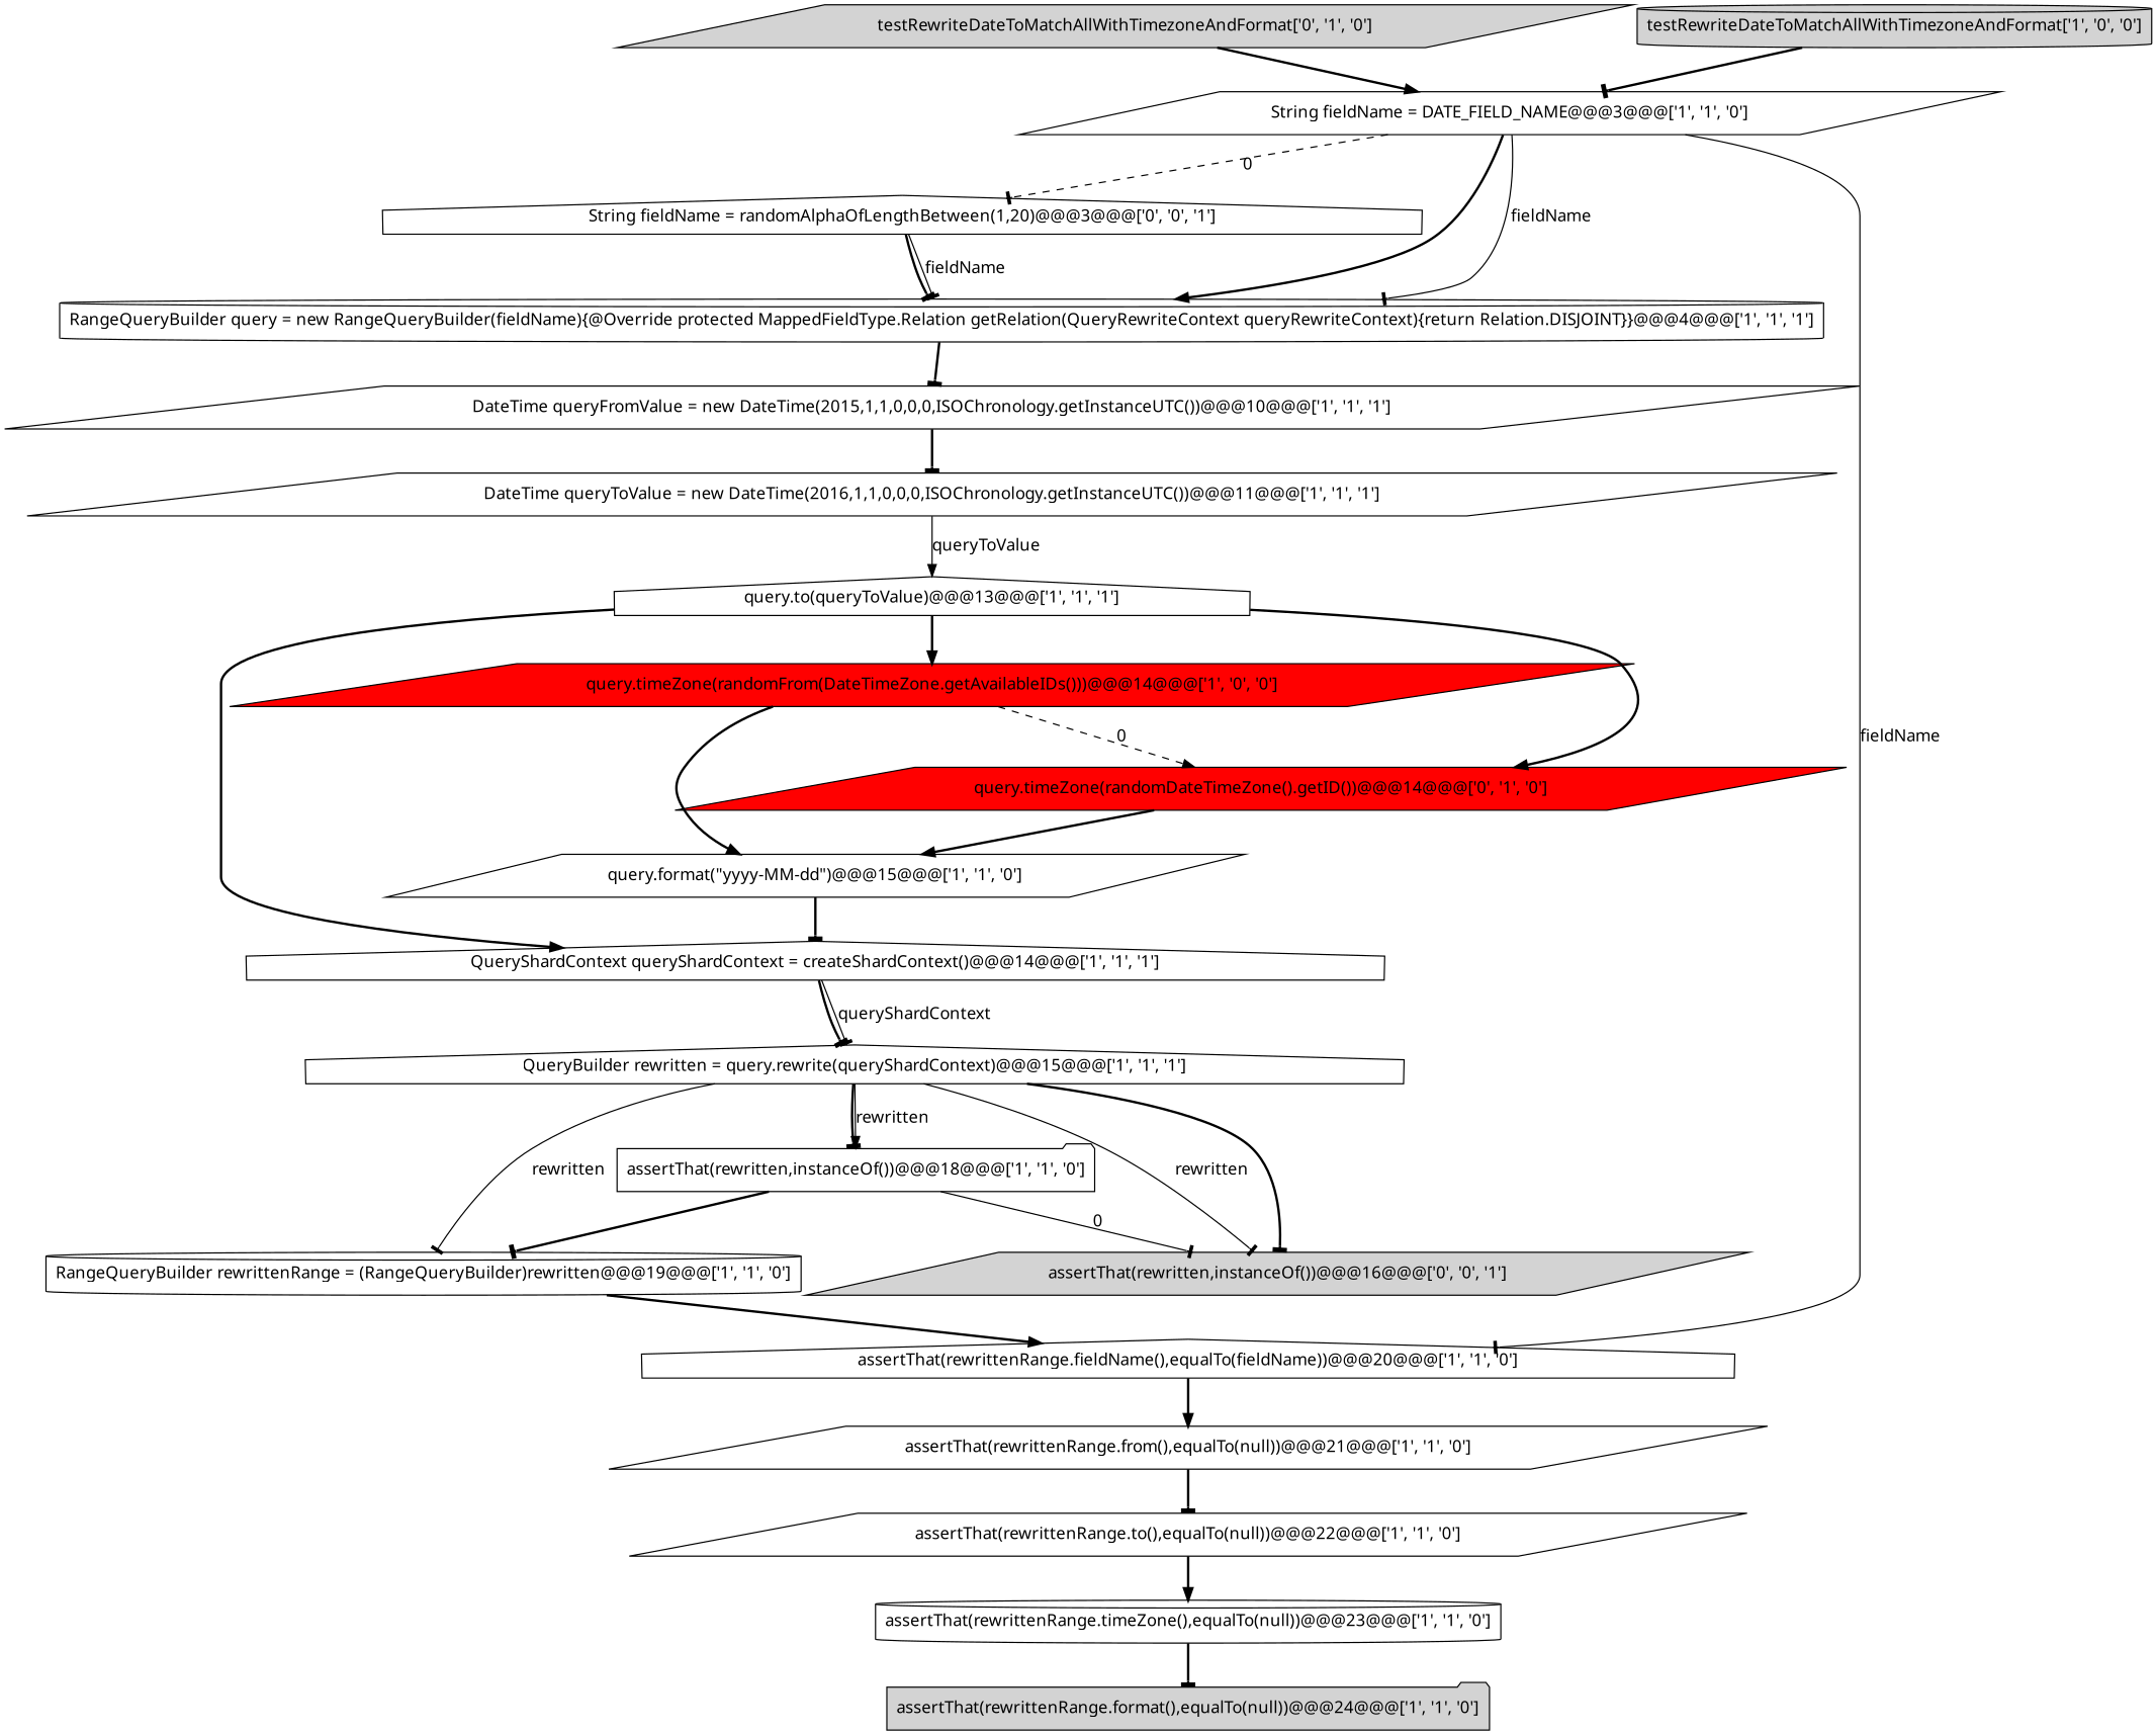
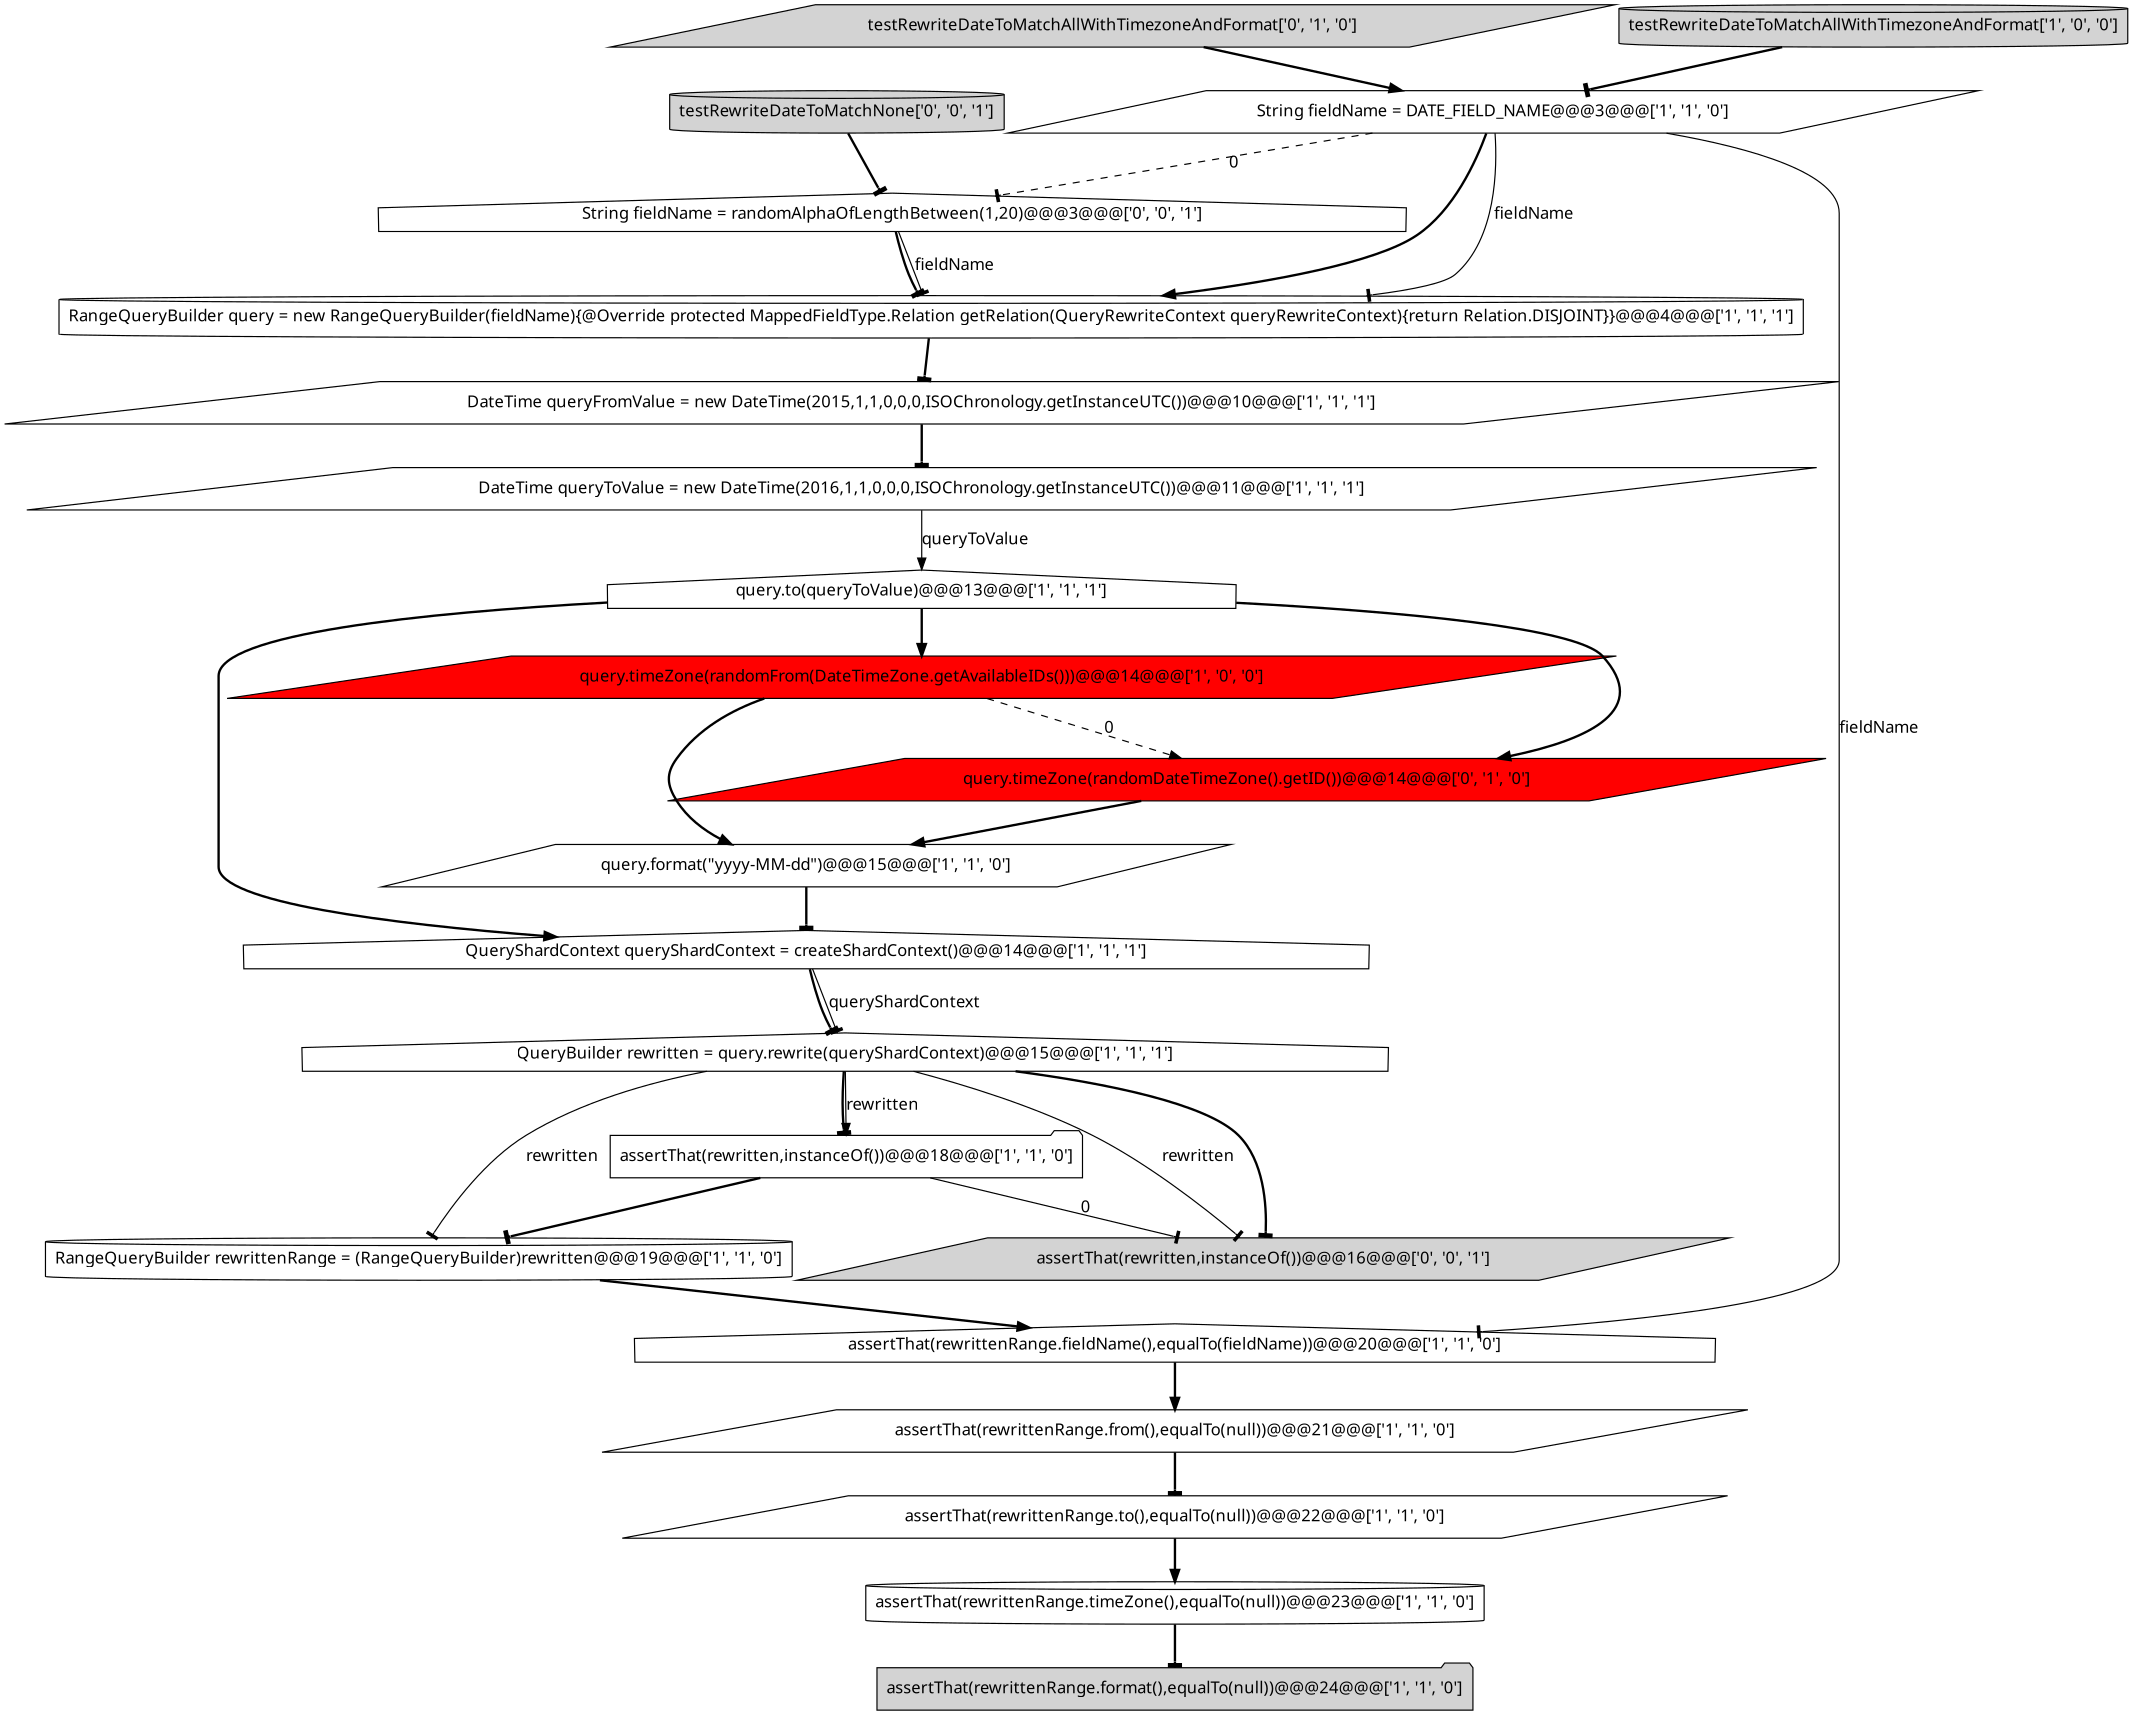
  digraph {
    fontname="Noto Sans"
    node [fillcolor=white fontname="Noto Sans" shape=parallelogram style=filled]
    edge [arrowhead=tee fontname="Noto Sans" style=bold]
    n1 [label="assertThat(rewrittenRange.from(),equalTo(null))@@@21@@@['1', '1', '0']"]
    n2 [label="assertThat(rewrittenRange.to(),equalTo(null))@@@22@@@['1', '1', '0']"]
    n3 [label="assertThat(rewrittenRange.timeZone(),equalTo(null))@@@23@@@['1', '1', '0']" shape=cylinder]
    n4 [label="String fieldName = randomAlphaOfLengthBetween(1,20)@@@3@@@['0', '0', '1']" shape=house]
    n5 [label="RangeQueryBuilder query = new RangeQueryBuilder(fieldName){@Override protected MappedFieldType.Relation getRelation(QueryRewriteContext queryRewriteContext){return Relation.DISJOINT}}@@@4@@@['1', '1', '1']" shape=cylinder]
    n6 [label="DateTime queryFromValue = new DateTime(2015,1,1,0,0,0,ISOChronology.getInstanceUTC())@@@10@@@['1', '1', '1']"]
    n7 [fillcolor=lightgray label="assertThat(rewrittenRange.format(),equalTo(null))@@@24@@@['1', '1', '0']" shape=folder]
    n8 [label="DateTime queryToValue = new DateTime(2016,1,1,0,0,0,ISOChronology.getInstanceUTC())@@@11@@@['1', '1', '1']"]
    n9 [label="query.to(queryToValue)@@@13@@@['1', '1', '1']" shape=house]
    n10 [label="QueryBuilder rewritten = query.rewrite(queryShardContext)@@@15@@@['1', '1', '1']" shape=house]
    n11 [label="assertThat(rewritten,instanceOf())@@@18@@@['1', '1', '0']" shape=folder]
    n12 [fillcolor=lightgray label="assertThat(rewritten,instanceOf())@@@16@@@['0', '0', '1']"]
    n13 [label="RangeQueryBuilder rewrittenRange = (RangeQueryBuilder)rewritten@@@19@@@['1', '1', '0']" shape=cylinder]
    n14 [label="assertThat(rewrittenRange.fieldName(),equalTo(fieldName))@@@20@@@['1', '1', '0']" shape=house]
    n15 [label="String fieldName = DATE_FIELD_NAME@@@3@@@['1', '1', '0']"]
    n16 [label="QueryShardContext queryShardContext = createShardContext()@@@14@@@['1', '1', '1']" shape=house]
    n17 [label="query.format(\"yyyy-MM-dd\")@@@15@@@['1', '1', '0']"]
    n18 [fillcolor=red label="query.timeZone(randomFrom(DateTimeZone.getAvailableIDs()))@@@14@@@['1', '0', '0']"]
    n19 [fillcolor=red label="query.timeZone(randomDateTimeZone().getID())@@@14@@@['0', '1', '0']"]
    n20 [fillcolor=lightgray label="testRewriteDateToMatchAllWithTimezoneAndFormat['0', '1', '0']"]
+   n21 [fillcolor=lightgray label="testRewriteDateToMatchNone['0', '0', '1']" shape=cylinder]
    n22 [fillcolor=lightgray label="testRewriteDateToMatchAllWithTimezoneAndFormat['1', '0', '0']" shape=cylinder]
    n1 -> n2
    n2 -> n3 [arrowhead=normal]
    n3 -> n7
    n4 -> n5 [label=fieldName style=solid]
    n4 -> n5
    n5 -> n6
    n6 -> n8
    n8 -> n9 [arrowhead=normal label=queryToValue style=solid]
    n9 -> n16 [arrowhead=normal]
    n9 -> n18 [arrowhead=normal]
    n9 -> n19 [arrowhead=normal]
    n10 -> n11
    n10 -> n11 [arrowhead=normal label=rewritten style=solid]
    n10 -> n12 [label=rewritten style=solid]
    n10 -> n12
    n10 -> n13 [label=rewritten style=solid]
    n11 -> n12 [label=0 style=solid]
    n11 -> n13
    n13 -> n14 [arrowhead=normal]
    n14 -> n1 [arrowhead=normal]
    n15 -> n4 [label=0 style=dashed]
    n15 -> n5 [label=fieldName style=solid]
    n15 -> n5 [arrowhead=normal]
    n15 -> n14 [label=fieldName style=solid]
    n16 -> n10
    n16 -> n10 [label=queryShardContext style=solid]
    n17 -> n16
    n18 -> n17 [arrowhead=normal]
    n18 -> n19 [arrowhead=normal label=0 style=dashed]
    n19 -> n17 [arrowhead=normal]
    n20 -> n15 [arrowhead=normal]
+   n21 -> n4
    n22 -> n15
  }
